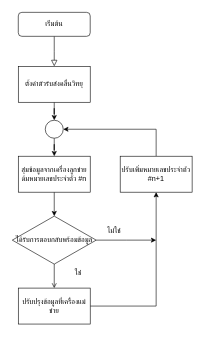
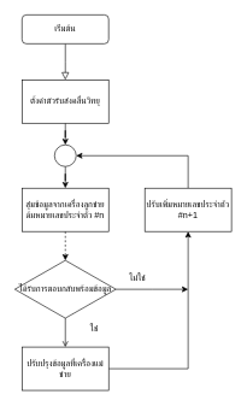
  <mxCell id="0" />
  <mxCell id="1" parent="0" />
  <mxCell id="2" value="" style="rounded=0;html=1;jettySize=auto;orthogonalLoop=1;fontSize=11;endArrow=block;endFill=0;endSize=8;strokeWidth=1;shadow=0;labelBackgroundColor=none;edgeStyle=orthogonalEdgeStyle;" parent="1" source="3" edge="1"><mxGeometry relative="1" as="geometry"><mxPoint x="90" y="110" as="targetPoint" /></mxGeometry></mxCell>
  <mxCell id="3" value="เริ่มต้น" style="rounded=1;whiteSpace=wrap;html=1;fontSize=12;glass=0;strokeWidth=1;shadow=0;" parent="1" vertex="1"><mxGeometry x="30" y="20" width="120" height="40" as="geometry" /></mxCell>
  <mxCell id="4" value="" style="edgeStyle=orthogonalEdgeStyle;rounded=0;orthogonalLoop=1;jettySize=auto;html=1;" parent="1" source="5" target="7" edge="1"><mxGeometry relative="1" as="geometry" /></mxCell>
  <mxCell id="5" value="ตั้งค่าตัวรับส่งคลื่นวิทยุ" style="rounded=0;whiteSpace=wrap;html=1;" parent="1" vertex="1"><mxGeometry x="30" y="110" width="120" height="60" as="geometry" /></mxCell>
  <mxCell id="6" value="" style="edgeStyle=orthogonalEdgeStyle;rounded=0;orthogonalLoop=1;jettySize=auto;html=1;" parent="1" source="7" target="9" edge="1"><mxGeometry relative="1" as="geometry" /></mxCell>
  <mxCell id="7" value="" style="ellipse;whiteSpace=wrap;html=1;aspect=fixed;" parent="1" vertex="1"><mxGeometry x="75" y="200" width="30" height="30" as="geometry" /></mxCell>
- <mxCell id="8" value="" style="edgeStyle=orthogonalEdgeStyle;rounded=0;orthogonalLoop=1;jettySize=auto;html=1;" parent="1" source="9" target="12" edge="1"><mxGeometry relative="1" as="geometry" /></mxCell>
+ <mxCell id="8" value="" style="edgeStyle=orthogonalEdgeStyle;rounded=0;orthogonalLoop=1;jettySize=auto;html=1;dashed=1;" parent="1" source="9" target="12" edge="1"><mxGeometry relative="1" as="geometry" /></mxCell>
  <mxCell id="9" value="สุ่มข้อมูลจากเครื่องลูกข่าย ด้มหมายเลขประจำตัว #n" style="rounded=0;whiteSpace=wrap;html=1;" parent="1" vertex="1"><mxGeometry x="30" y="260" width="120" height="60" as="geometry" /></mxCell>
  <mxCell id="10" value="" style="edgeStyle=orthogonalEdgeStyle;rounded=0;orthogonalLoop=1;jettySize=auto;html=1;endArrow=open;" parent="1" source="12" target="14" edge="1"><mxGeometry relative="1" as="geometry" /></mxCell>
  <mxCell id="11" style="edgeStyle=orthogonalEdgeStyle;rounded=0;orthogonalLoop=1;jettySize=auto;html=1;" parent="1" source="12" edge="1"><mxGeometry relative="1" as="geometry"><mxPoint x="260" y="400" as="targetPoint" /></mxGeometry></mxCell>
  <mxCell id="12" value="ได้รับการตอบกลับพร้อมข้อมูล" style="rhombus;whiteSpace=wrap;html=1;" parent="1" vertex="1"><mxGeometry x="20" y="360" width="140" height="80" as="geometry" /></mxCell>
  <mxCell id="13" style="edgeStyle=orthogonalEdgeStyle;rounded=0;orthogonalLoop=1;jettySize=auto;html=1;entryX=0.5;entryY=1;entryDx=0;entryDy=0;" parent="1" source="14" target="16" edge="1"><mxGeometry relative="1" as="geometry" /></mxCell>
  <mxCell id="14" value="ปรับปรุงข้อมูลที่เครื่องแม่ข่าย" style="rounded=0;whiteSpace=wrap;html=1;" parent="1" vertex="1"><mxGeometry x="30" y="480" width="120" height="60" as="geometry" /></mxCell>
  <mxCell id="15" style="edgeStyle=orthogonalEdgeStyle;rounded=0;orthogonalLoop=1;jettySize=auto;html=1;entryX=1;entryY=0.5;entryDx=0;entryDy=0;" parent="1" source="16" target="7" edge="1"><mxGeometry relative="1" as="geometry"><mxPoint x="110" y="220" as="targetPoint" /><Array as="points"><mxPoint x="260" y="215" /></Array></mxGeometry></mxCell>
  <mxCell id="16" value="ปรับเพิ่มหมายเลขประจำตัว #n+1" style="rounded=0;whiteSpace=wrap;html=1;" parent="1" vertex="1"><mxGeometry x="200" y="260" width="120" height="60" as="geometry" /></mxCell>
  <mxCell id="17" value="ไม่ใช่" style="text;html=1;strokeColor=none;fillColor=none;align=center;verticalAlign=middle;whiteSpace=wrap;rounded=0;" parent="1" vertex="1"><mxGeometry x="160" y="370" width="60" height="30" as="geometry" /></mxCell>
  <mxCell id="18" value="ใช่" style="text;html=1;strokeColor=none;fillColor=none;align=center;verticalAlign=middle;whiteSpace=wrap;rounded=0;" parent="1" vertex="1"><mxGeometry x="100" y="440" width="60" height="30" as="geometry" /></mxCell>
